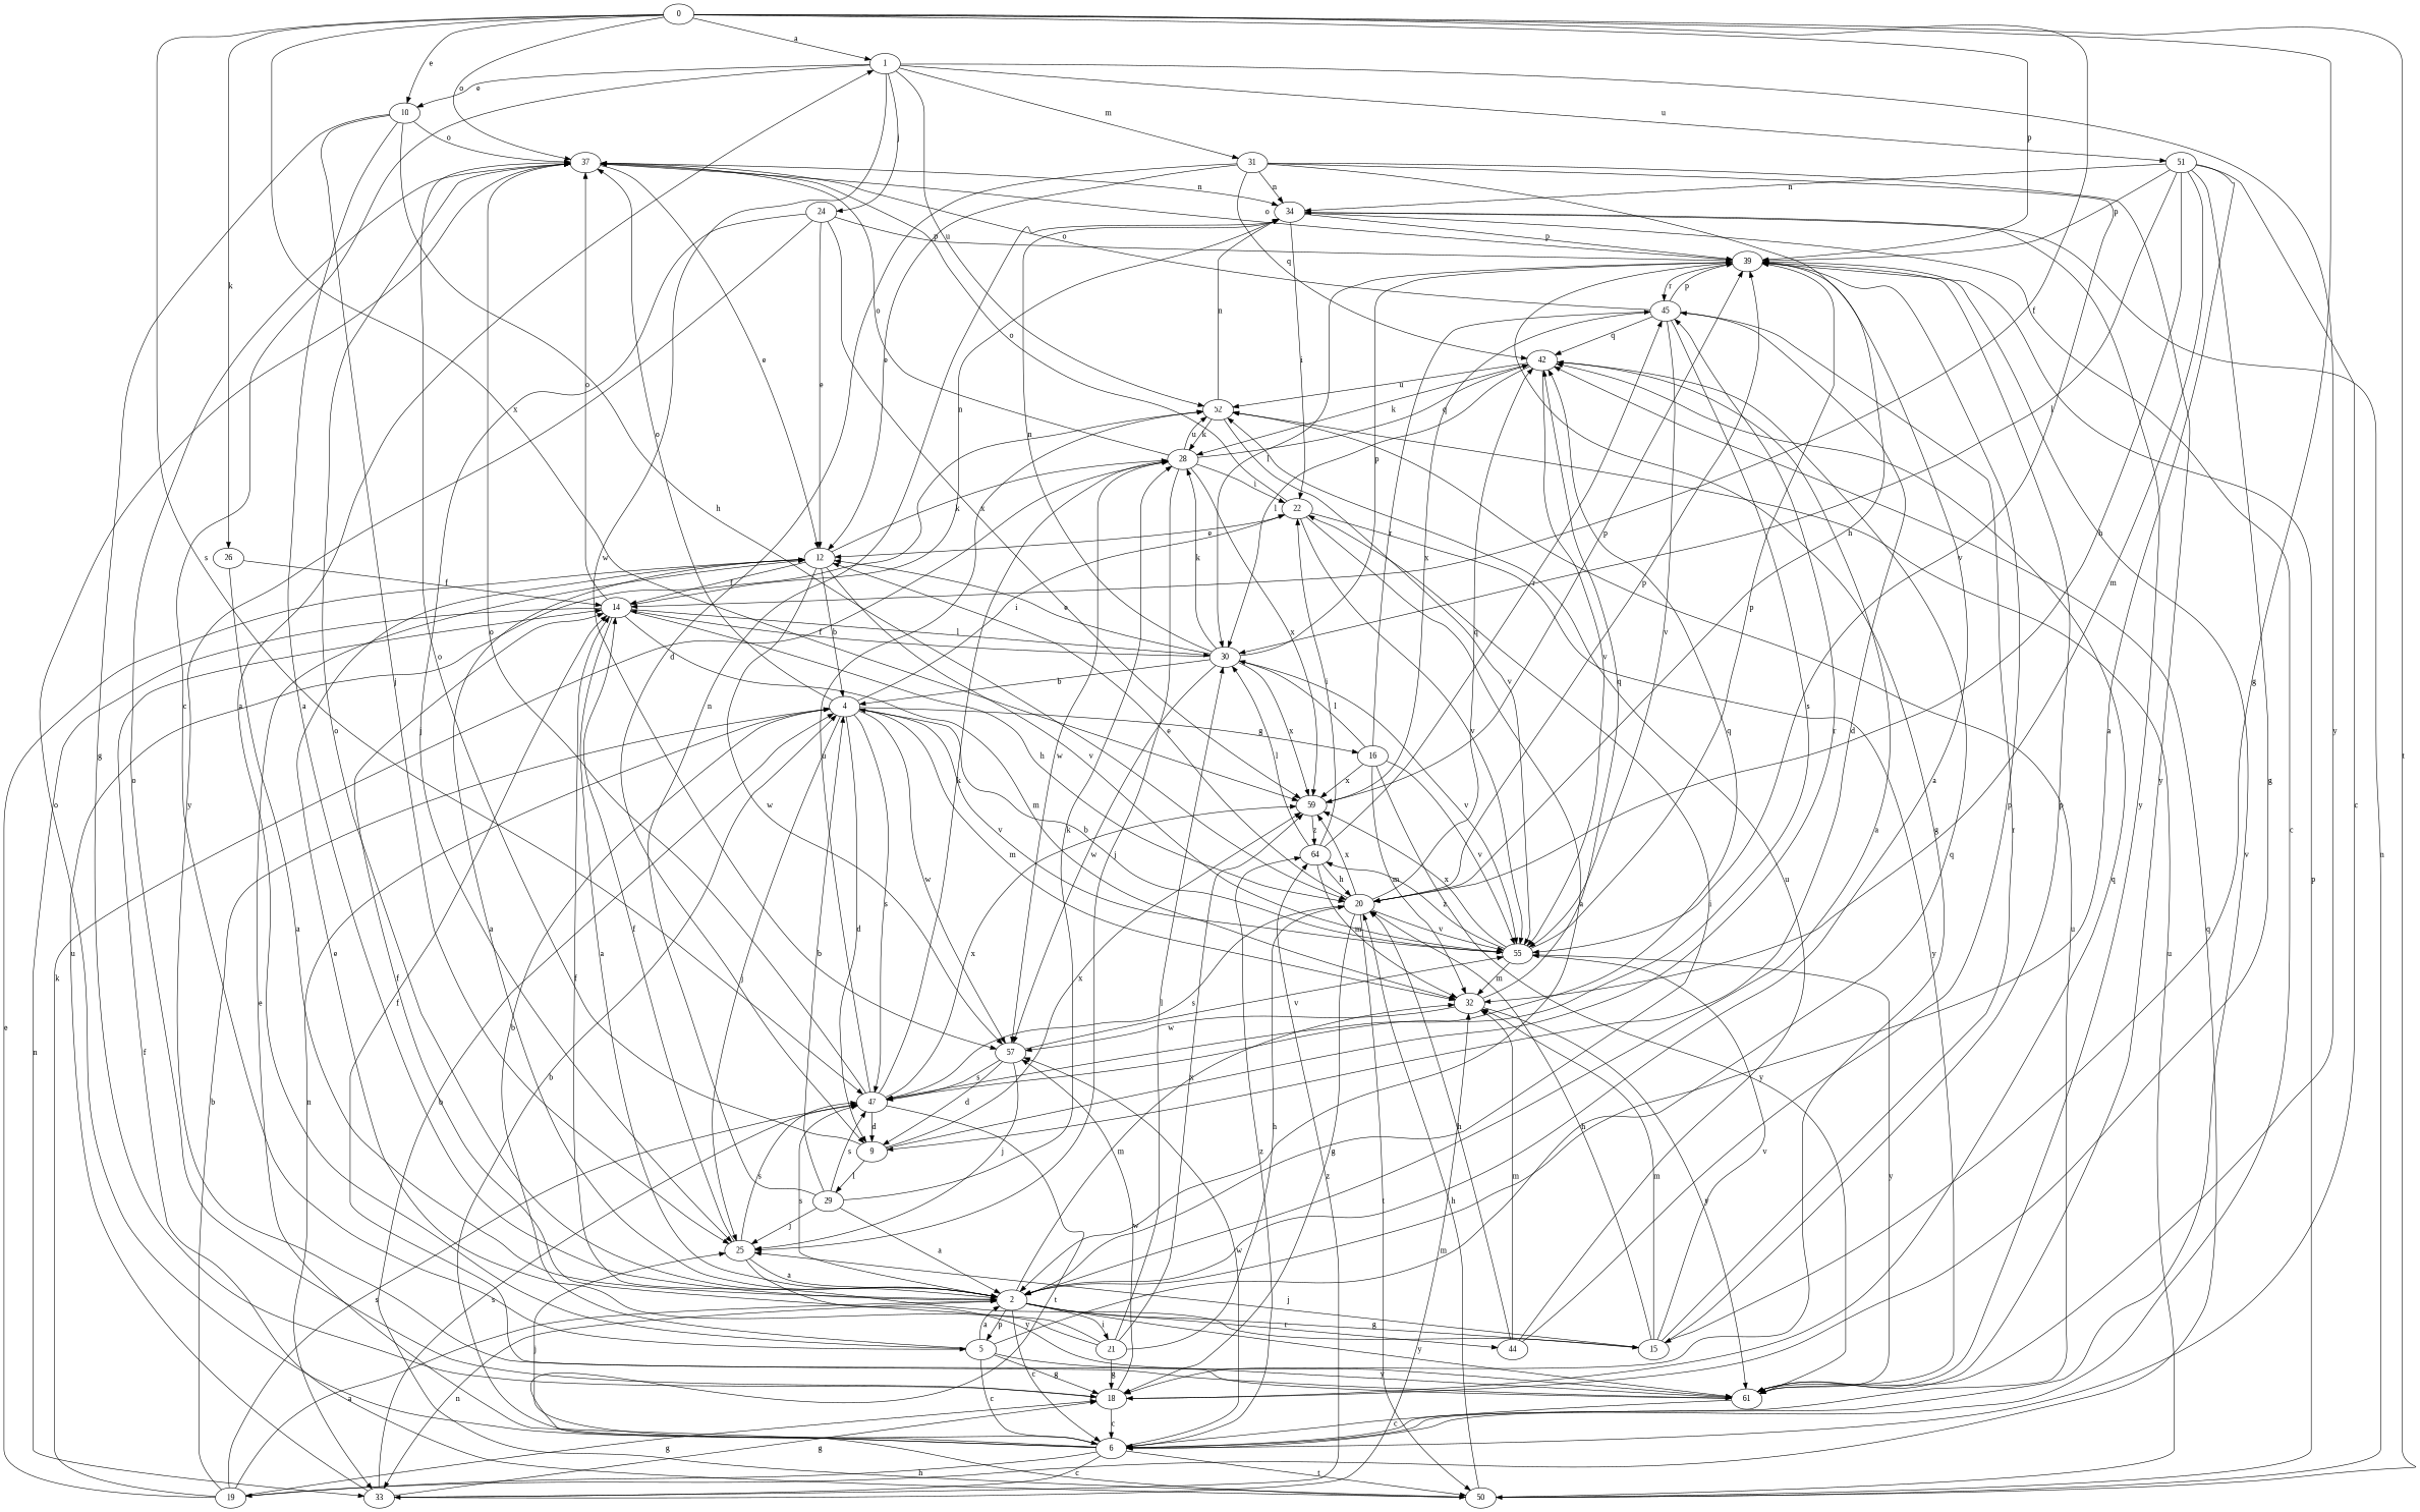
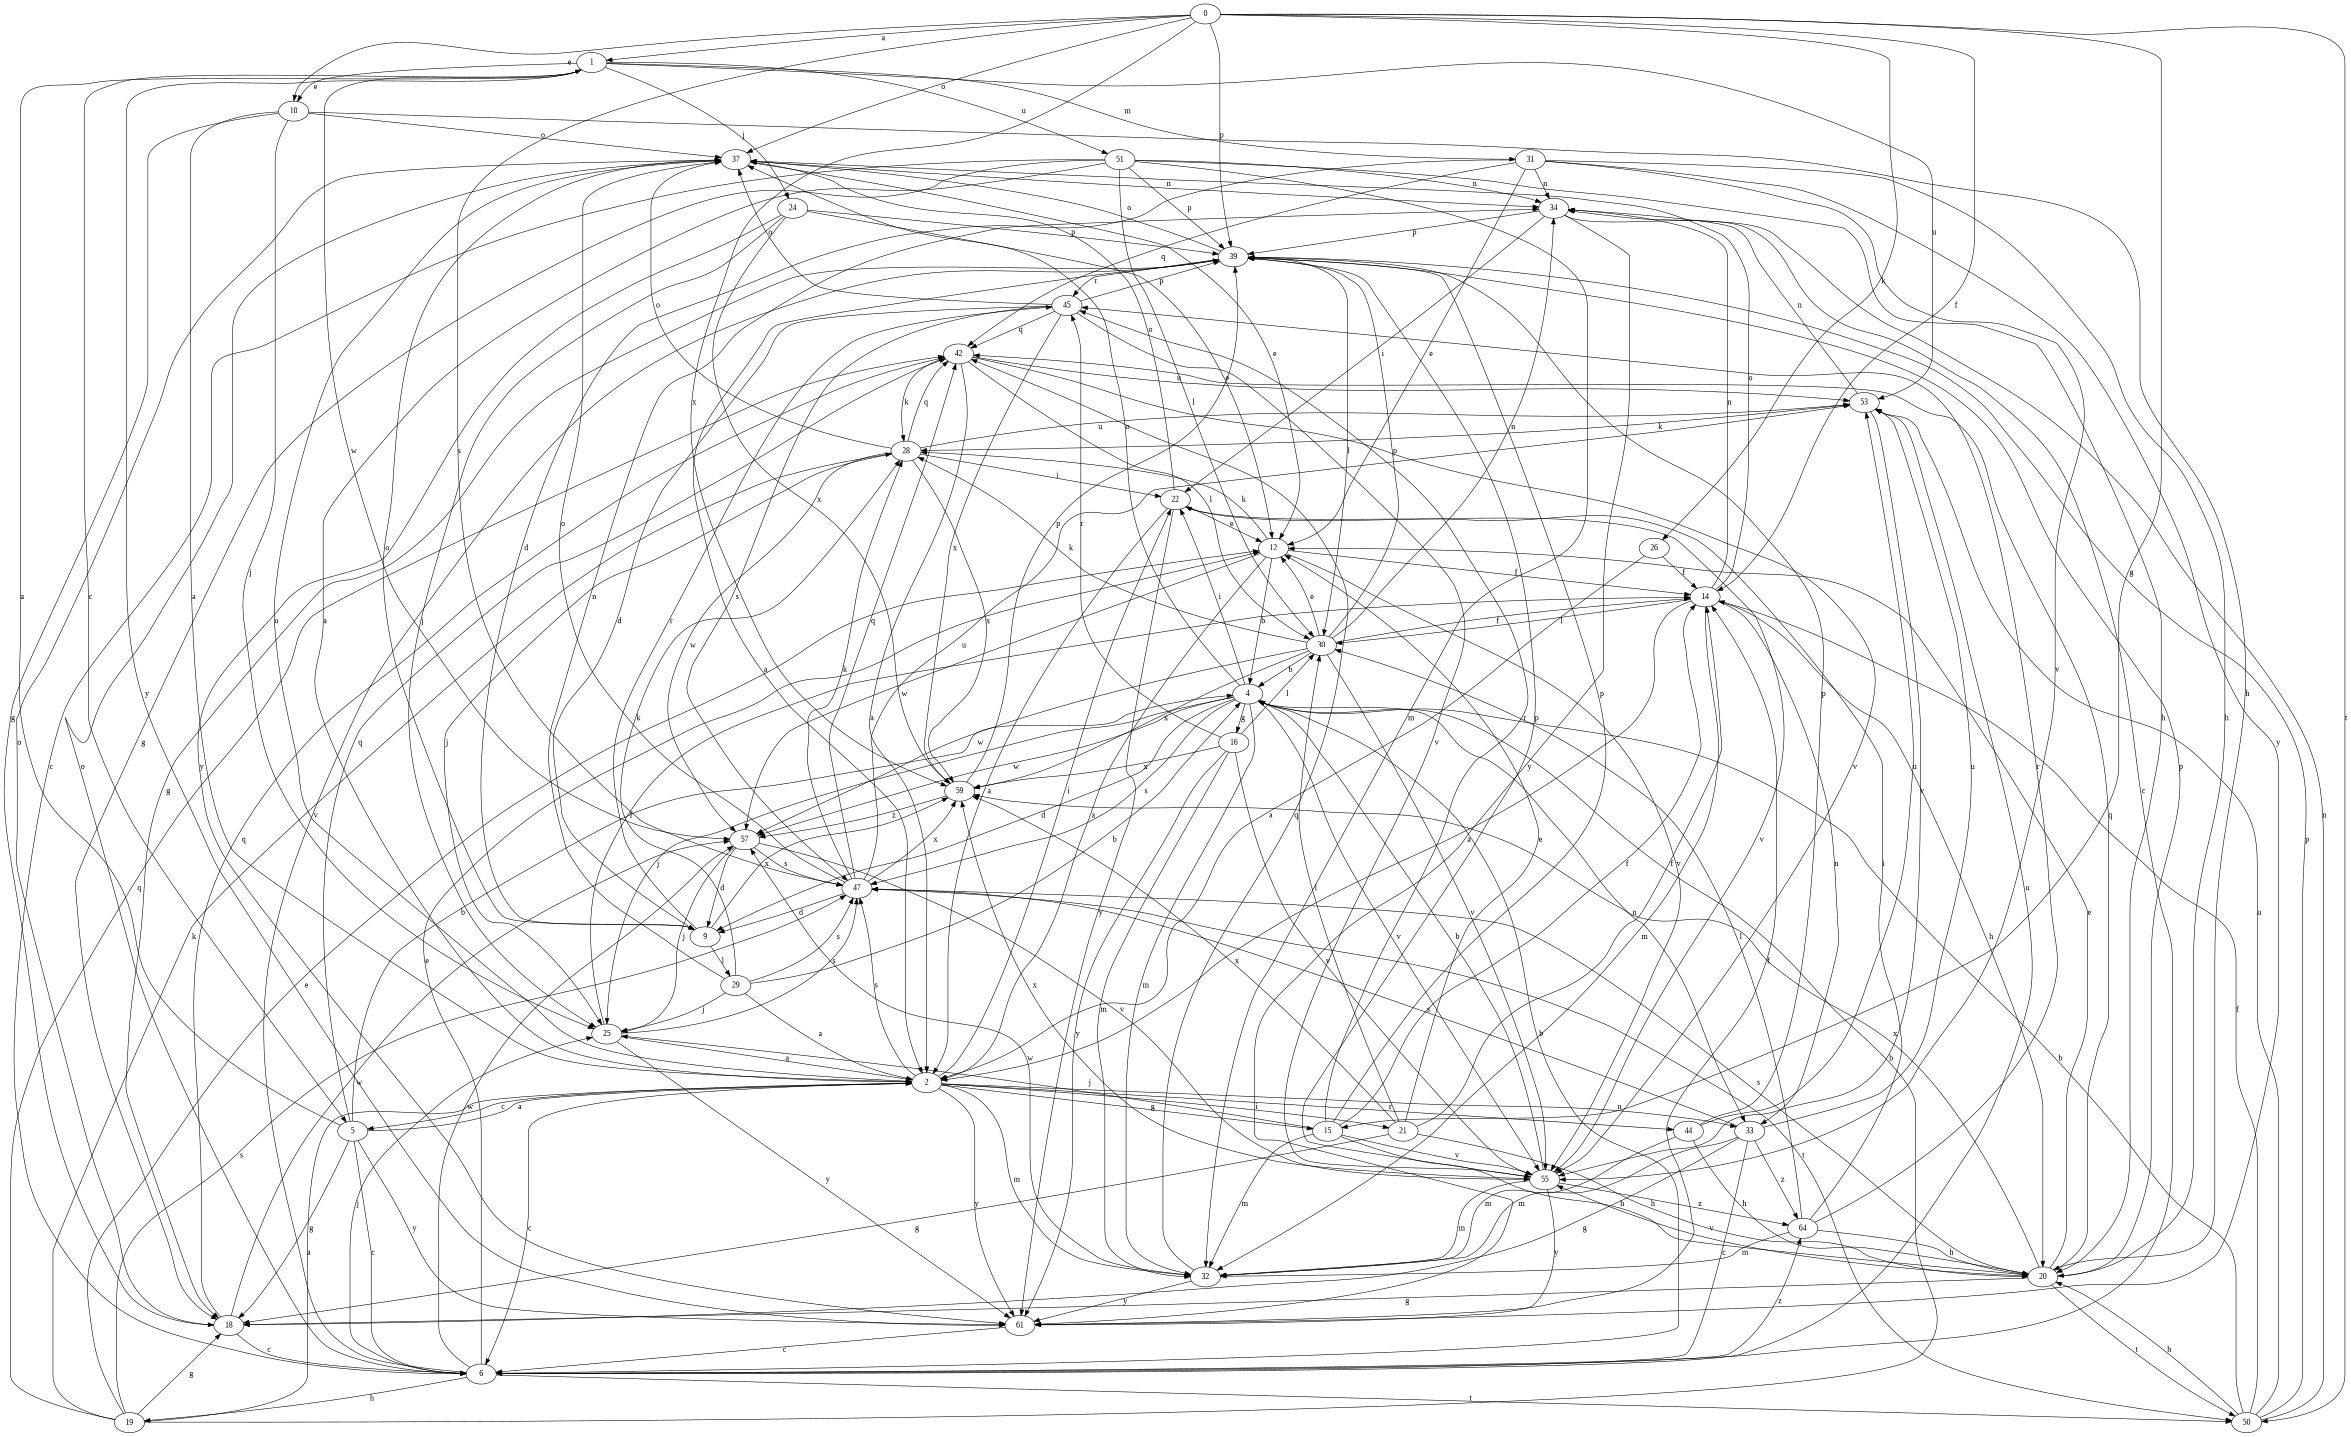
  strict digraph {
    fontname="Liberation Serif"
    node [fontname="Liberation Serif"]
    edge [fontname="Liberation Serif"]
    0
    1
    10
    14
    15
    26
    37
    39
    47
    50
    59
    5
    24
    31
    51
-   53 [label=52]
+   53
    57
    61
    2
    25
    18
    20
    32
    33
    30
    34
    55
    45
    12
    9
    42
    28
    4
    64
    6
    21
    22
    44
    19
    16
    29
    0 -> 1 [label=a]
    0 -> 10 [label=e]
    0 -> 14 [label=f]
    0 -> 15 [label=g]
    0 -> 26 [label=k]
    0 -> 37 [label=o]
    0 -> 39 [label=p]
    0 -> 47 [label=s]
    0 -> 50 [label=t]
    0 -> 59 [label=x]
    1 -> 10 [label=e]
    1 -> 5 [label=c]
    1 -> 24 [label=j]
    1 -> 31 [label=m]
    1 -> 51 [label=u]
    1 -> 53 [label=u]
    1 -> 57 [label=w]
    1 -> 61 [label=y]
    10 -> 37 [label=o]
    10 -> 2 [label=a]
    10 -> 25 [label=j]
    10 -> 18 [label=g]
    10 -> 20 [label=h]
    14 -> 37 [label=o]
    14 -> 2 [label=a]
    14 -> 20 [label=h]
    14 -> 32 [label=m]
    14 -> 33 [label=n]
    14 -> 30 [label=l]
    14 -> 34 [label=n]
    15 -> 14 [label=f]
    15 -> 39 [label=p]
    15 -> 25 [label=j]
    15 -> 20 [label=h]
    15 -> 32 [label=m]
    15 -> 55 [label=v]
    15 -> 45 [label=r]
    26 -> 14 [label=f]
    26 -> 2 [label=a]
    37 -> 34 [label=n]
    37 -> 12 [label=e]
    39 -> 37 [label=o]
    39 -> 2 [label=a]
    39 -> 18 [label=g]
    39 -> 30 [label=l]
    39 -> 45 [label=r]
    47 -> 37 [label=o]
    47 -> 50 [label=t]
    47 -> 59 [label=x]
    47 -> 53 [label=u]
    47 -> 9 [label=d]
    47 -> 42 [label=q]
    47 -> 28 [label=k]
    50 -> 14 [label=f]
    50 -> 39 [label=p]
    50 -> 53 [label=u]
    50 -> 20 [label=h]
    50 -> 34 [label=n]
    50 -> 4 [label=b]
    59 -> 39 [label=p]
-   59 -> 64 [label=z]
+   59 -> 57 [label=z]
    5 -> 1 [label=a]
    5 -> 61 [label=y]
    5 -> 2 [label=a]
    5 -> 18 [label=g]
    5 -> 42 [label=q]
    5 -> 4 [label=b]
    5 -> 6 [label=c]
    24 -> 39 [label=p]
    24 -> 59 [label=x]
    24 -> 61 [label=y]
    24 -> 25 [label=j]
    24 -> 12 [label=e]
    31 -> 61 [label=y]
    31 -> 20 [label=h]
    31 -> 34 [label=n]
    31 -> 55 [label=v]
    31 -> 12 [label=e]
    31 -> 9 [label=d]
    31 -> 42 [label=q]
    51 -> 39 [label=p]
    51 -> 2 [label=a]
    51 -> 18 [label=g]
    51 -> 20 [label=h]
    51 -> 32 [label=m]
    51 -> 30 [label=l]
    51 -> 34 [label=n]
    51 -> 6 [label=c]
    53 -> 34 [label=n]
    53 -> 55 [label=v]
    53 -> 28 [label=k]
    57 -> 47 [label=s]
    57 -> 25 [label=j]
    57 -> 55 [label=v]
    57 -> 9 [label=d]
    61 -> 14 [label=f]
    61 -> 6 [label=c]
    2 -> 15 [label=g]
    2 -> 37 [label=o]
    2 -> 47 [label=s]
-   2 -> 5 [label=p]
+   2 -> 5 [label=c]
    2 -> 61 [label=y]
    2 -> 32 [label=m]
    2 -> 33 [label=n]
    2 -> 6 [label=c]
    2 -> 21 [label=i]
    2 -> 22 [label=i]
    2 -> 44 [label=r]
    25 -> 14 [label=f]
    25 -> 47 [label=s]
    25 -> 61 [label=y]
    25 -> 2 [label=a]
    18 -> 37 [label=o]
    18 -> 57 [label=w]
    18 -> 42 [label=q]
    18 -> 6 [label=c]
    20 -> 39 [label=p]
    20 -> 47 [label=s]
    20 -> 50 [label=t]
    20 -> 59 [label=x]
    20 -> 18 [label=g]
    20 -> 55 [label=v]
    20 -> 12 [label=e]
    20 -> 42 [label=q]
    32 -> 57 [label=w]
    32 -> 61 [label=y]
    32 -> 42 [label=q]
    33 -> 47 [label=s]
    33 -> 53 [label=u]
    33 -> 18 [label=g]
    33 -> 32 [label=m]
    33 -> 64 [label=z]
-   6 -> 33 [label=c]
+   33 -> 6 [label=c]
    30 -> 14 [label=f]
    30 -> 39 [label=p]
    30 -> 59 [label=x]
    30 -> 57 [label=w]
    30 -> 34 [label=n]
    30 -> 55 [label=v]
    30 -> 12 [label=e]
    30 -> 28 [label=k]
    30 -> 4 [label=b]
    34 -> 39 [label=p]
    34 -> 61 [label=y]
    34 -> 6 [label=c]
    34 -> 22 [label=i]
    55 -> 39 [label=p]
    55 -> 59 [label=x]
    55 -> 61 [label=y]
    55 -> 32 [label=m]
    55 -> 4 [label=b]
    55 -> 64 [label=z]
    45 -> 37 [label=o]
    45 -> 39 [label=p]
    45 -> 47 [label=s]
    45 -> 59 [label=x]
    45 -> 55 [label=v]
    45 -> 9 [label=d]
    45 -> 42 [label=q]
    12 -> 14 [label=f]
    12 -> 57 [label=w]
    12 -> 2 [label=a]
    12 -> 55 [label=v]
    12 -> 28 [label=k]
    12 -> 4 [label=b]
    9 -> 37 [label=o]
    9 -> 59 [label=x]
    9 -> 45 [label=r]
    9 -> 29 [label=l]
    42 -> 53 [label=u]
    42 -> 2 [label=a]
    42 -> 30 [label=l]
    42 -> 55 [label=v]
    42 -> 28 [label=k]
    28 -> 37 [label=o]
    28 -> 59 [label=x]
    28 -> 53 [label=u]
    28 -> 57 [label=w]
    28 -> 25 [label=j]
    28 -> 42 [label=q]
    28 -> 22 [label=i]
    4 -> 37 [label=o]
    4 -> 47 [label=s]
    4 -> 57 [label=w]
    4 -> 25 [label=j]
    4 -> 32 [label=m]
    4 -> 33 [label=n]
    4 -> 55 [label=v]
    4 -> 9 [label=d]
    4 -> 22 [label=i]
    4 -> 16 [label=g]
    64 -> 20 [label=h]
    64 -> 32 [label=m]
    64 -> 30 [label=l]
    64 -> 45 [label=r]
    64 -> 22 [label=i]
    6 -> 37 [label=o]
    6 -> 39 [label=v]
    6 -> 50 [label=t]
    6 -> 53 [label=u]
    6 -> 57 [label=w]
    6 -> 25 [label=j]
    6 -> 12 [label=e]
    6 -> 4 [label=b]
    6 -> 64 [label=z]
    6 -> 19 [label=h]
    21 -> 14 [label=f]
    21 -> 59 [label=x]
    21 -> 18 [label=g]
    21 -> 20 [label=h]
    21 -> 30 [label=l]
    21 -> 12 [label=e]
    22 -> 37 [label=o]
    22 -> 61 [label=y]
    22 -> 2 [label=a]
    22 -> 55 [label=v]
    22 -> 12 [label=e]
    44 -> 39 [label=p]
    44 -> 53 [label=u]
    44 -> 20 [label=h]
    44 -> 32 [label=m]
    19 -> 47 [label=s]
    19 -> 2 [label=a]
    19 -> 18 [label=g]
    19 -> 12 [label=e]
    19 -> 42 [label=q]
    19 -> 28 [label=k]
    19 -> 4 [label=b]
    16 -> 59 [label=x]
    16 -> 61 [label=y]
    16 -> 32 [label=m]
    16 -> 30 [label=l]
    16 -> 55 [label=v]
    16 -> 45 [label=r]
    29 -> 47 [label=s]
    29 -> 2 [label=a]
    29 -> 25 [label=j]
    29 -> 34 [label=n]
    29 -> 28 [label=k]
    29 -> 4 [label=b]
  }
